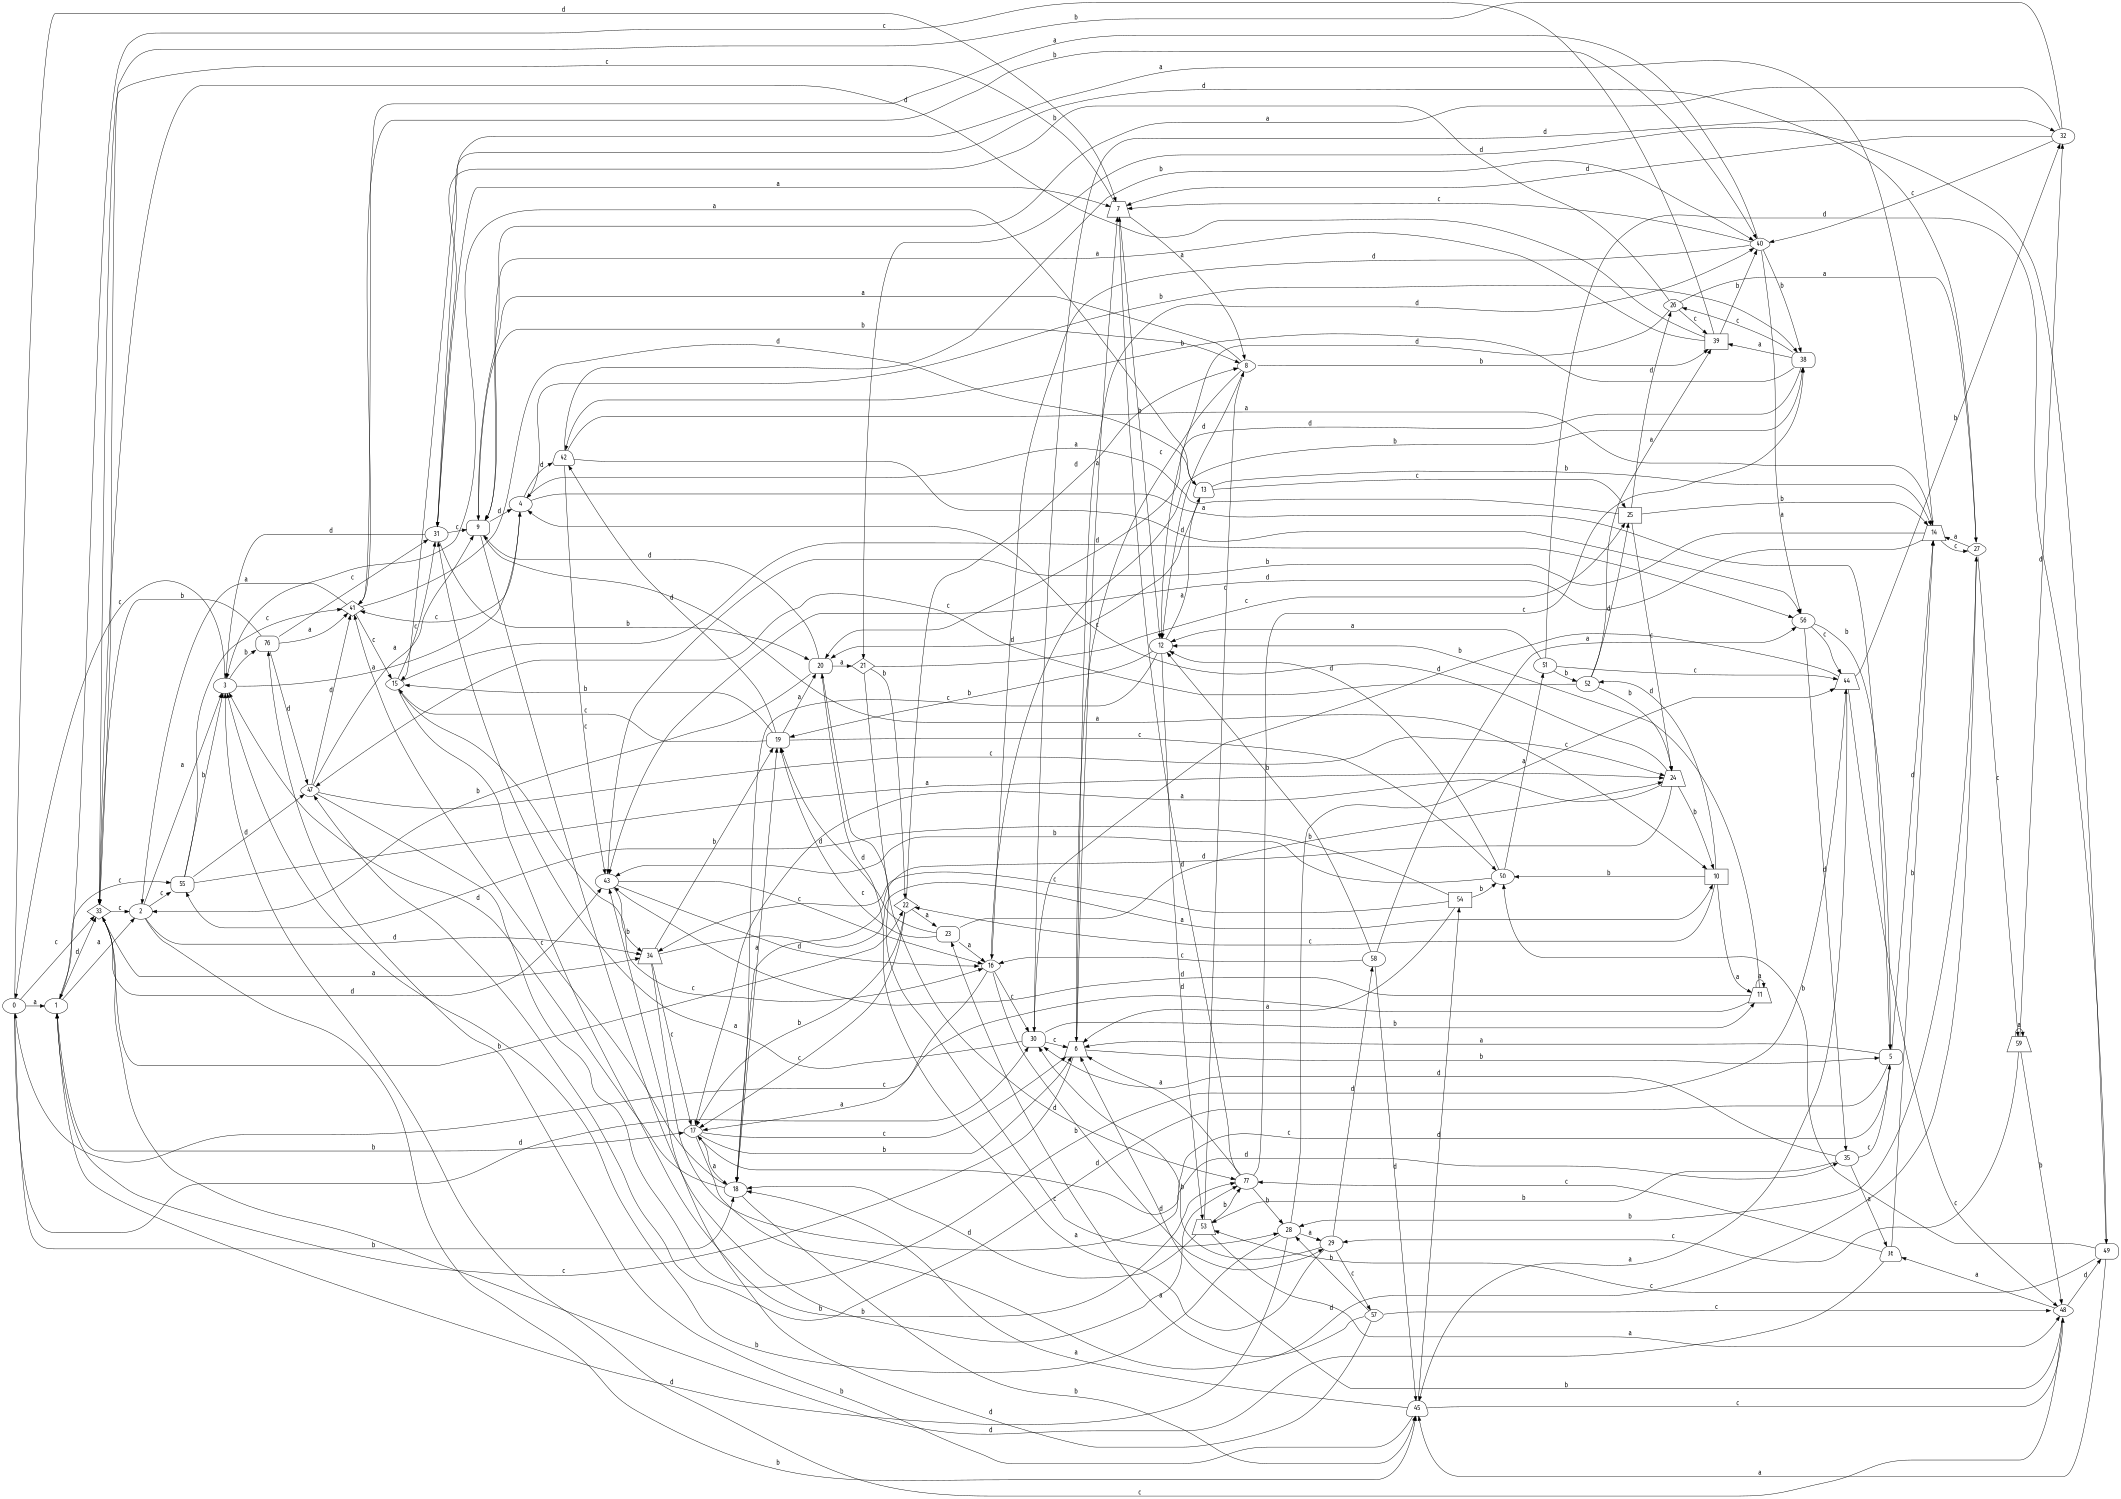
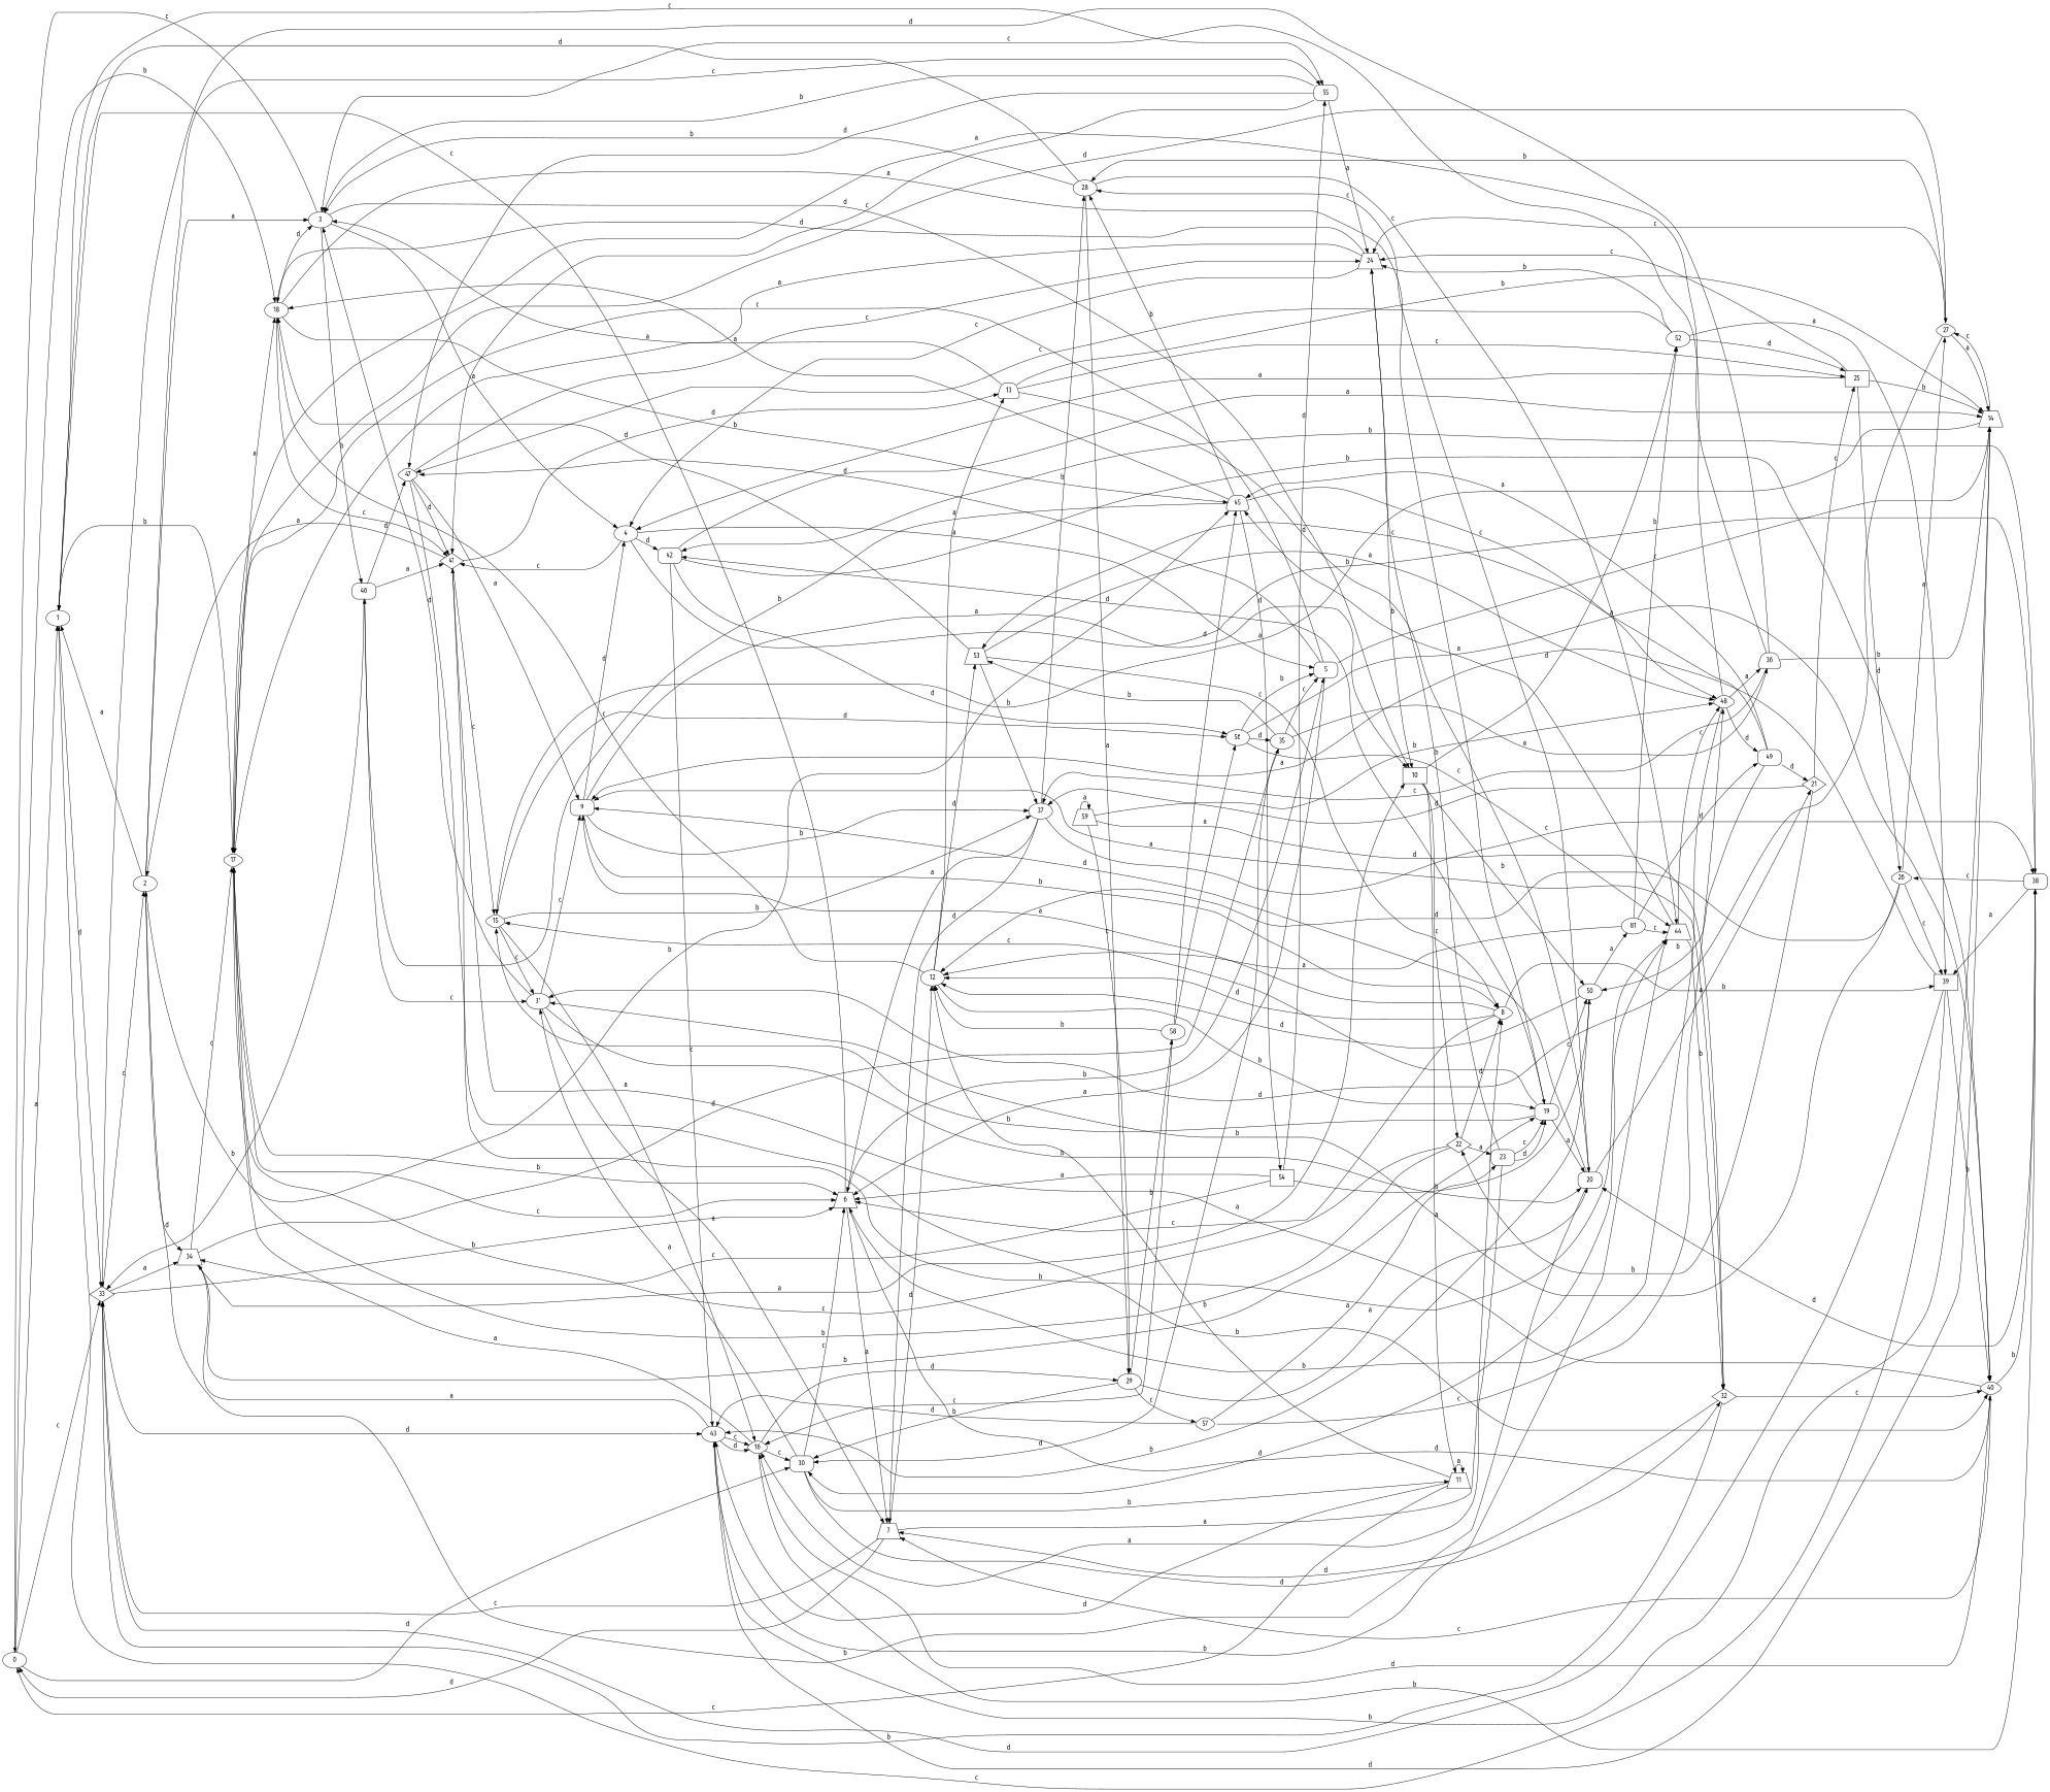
  digraph {
    fontname="Fira Sans"
    rankdir=LR
    node [color=black fillcolor=white fontname="Fira Sans" shape=ellipse style="rounded,filled"]
    edge [fontname="Fira Sans"]
    n1 [label=0 style=filled]
    n2 [label=1 style=filled]
    n3 [label=18 style=filled]
    n4 [label=30 shape=box]
    n5 [label=33 shape=diamond style=filled]
    n6 [label=2]
    n7 [label=17 shape=diamond]
    n8 [label=55 shape=box]
    n9 [label=3]
    n10 [label=45 shape=trapezium]
    n11 [label=41 shape=diamond style=filled]
    n12 [label=19 shape=box]
    n13 [label=6 shape=trapezium style=filled]
    n14 [label=11 shape=trapezium style=filled]
    n15 [label=31 style=filled]
-   n16 [label=32 style=filled]
+   n16 [label=32 shape=diamond style=filled]
    n17 [label=34 shape=trapezium style=filled]
    n18 [label=22 shape=diamond style=filled]
    n19 [label=43]
    n20 [label=27 shape=diamond]
    n21 [label=47 shape=diamond]
    n22 [label=24 shape=trapezium style=filled]
    n23 [label=4]
    n24 [label=10 shape=box style=filled]
-   n25 [label=76 shape=box]
+   n25 [label=46 shape=box]
    n26 [label=35 style=filled]
    n27 [label=48 shape=diamond]
    n28 [label=54 shape=box style=filled]
    n29 [label=5 shape=box]
    n30 [label=38 shape=box]
-   n31 [label=42 shape=trapezium]
+   n31 [label=42 shape=box]
    n32 [label=50 style=filled]
    n33 [label=52 style=filled]
    n34 [label=14 shape=trapezium style=filled]
    n35 [label=39 shape=box style=filled]
    n36 [label=20 shape=box]
    n37 [label=26 shape=diamond]
    n38 [label=40 shape=diamond]
    n39 [label=13 shape=trapezium]
    n40 [label=15 shape=diamond]
    n41 [label=56 style=filled]
    n42 [label=7 shape=trapezium style=filled]
    n43 [label=9 shape=box]
    n44 [label=44 shape=trapezium style=filled]
    n45 [label=8 shape=diamond]
    n46 [label=12 style=filled]
    n47 [label=16 shape=diamond]
    n48 [label=53 shape=trapezium style=filled]
-   n49 [label=77 style=filled]
+   n49 [label=37 style=filled]
    n50 [label=28 style=filled]
    n51 [label=23 shape=box]
-   n52 [label=51]
+   n52 [label=81]
    n53 [label=25 shape=box style=filled]
    n54 [label=21 shape=diamond style=filled]
    n55 [label=59 shape=trapezium style=filled]
    n56 [label=29]
    n57 [label=57 shape=diamond]
    n58 [label=58]
    n59 [label=36 shape=trapezium]
    n60 [label=49 shape=box]
    n1 -> n2 [label=a]
    n1 -> n3 [label=b]
    n1 -> n4 [label=d]
    n1 -> n5 [label=c]
    n2 -> n5 [label=d]
-   n2 -> n6 [label=a]
+   n6 -> n2 [label=a]
    n2 -> n7 [label=b]
    n2 -> n8 [label=c]
    n3 -> n9 [label=d]
    n3 -> n10 [label=b]
    n3 -> n11 [label=c]
    n3 -> n12 [label=a]
    n4 -> n13 [label=c]
    n4 -> n14 [label=b]
    n4 -> n15 [label=a]
    n4 -> n16 [label=d]
    n5 -> n6 [label=c]
    n5 -> n17 [label=a]
-   n5 -> n18 [label=b]
+   n5 -> n13 [label=b]
    n5 -> n19 [label=d]
    n6 -> n8 [label=c]
    n6 -> n9 [label=a]
    n6 -> n10 [label=b]
    n6 -> n17 [label=d]
    n7 -> n3 [label=a]
    n7 -> n13 [label=b]
    n7 -> n13 [label=c]
    n7 -> n20 [label=d]
    n8 -> n9 [label=b]
    n8 -> n11 [label=c]
    n8 -> n21 [label=d]
    n8 -> n22 [label=a]
    n9 -> n1 [label=c]
    n9 -> n23 [label=a]
+   n9 -> n24 [label=d]
    n9 -> n25 [label=b]
    n10 -> n3 [label=a]
    n10 -> n25 [label=b]
    n10 -> n27 [label=c]
    n10 -> n28 [label=d]
    n11 -> n6 [label=a]
    n11 -> n38 [label=b]
    n11 -> n39 [label=d]
    n11 -> n40 [label=c]
    n12 -> n31 [label=d]
    n12 -> n32 [label=c]
    n12 -> n36 [label=a]
    n12 -> n40 [label=b]
    n12 -> n40 [label=c]
    n13 -> n2 [label=c]
    n13 -> n29 [label=b]
    n13 -> n38 [label=d]
    n13 -> n42 [label=a]
    n14 -> n1 [label=c]
    n14 -> n14 [label=a]
    n14 -> n19 [label=d]
    n14 -> n46 [label=b]
    n15 -> n9 [label=d]
    n15 -> n36 [label=b]
    n15 -> n42 [label=a]
    n15 -> n43 [label=c]
    n16 -> n5 [label=b]
    n16 -> n38 [label=c]
    n16 -> n42 [label=d]
    n16 -> n43 [label=a]
    n17 -> n7 [label=c]
    n17 -> n12 [label=b]
    n17 -> n24 [label=a]
    n17 -> n26 [label=d]
    n18 -> n7 [label=b]
    n18 -> n7 [label=c]
    n18 -> n45 [label=d]
    n18 -> n51 [label=a]
-   n19 -> n17 [label=b]
+   n19 -> n17 [label=a]
+   n19 -> n44 [label=b]
    n19 -> n47 [label=c]
    n19 -> n47 [label=d]
    n20 -> n15 [label=d]
    n20 -> n34 [label=a]
    n20 -> n50 [label=b]
-   n20 -> n55 [label=c]
+   n20 -> n22 [label=c]
    n21 -> n11 [label=d]
    n21 -> n22 [label=c]
    n21 -> n43 [label=a]
    n21 -> n44 [label=b]
    n22 -> n3 [label=d]
    n22 -> n7 [label=a]
    n22 -> n23 [label=c]
    n22 -> n24 [label=b]
    n23 -> n11 [label=c]
    n23 -> n29 [label=a]
    n23 -> n30 [label=b]
    n23 -> n31 [label=d]
    n24 -> n14 [label=a]
    n24 -> n18 [label=c]
    n24 -> n32 [label=b]
    n24 -> n33 [label=d]
    n25 -> n5 [label=b]
    n25 -> n11 [label=a]
    n25 -> n15 [label=c]
    n25 -> n21 [label=d]
    n26 -> n4 [label=d]
    n26 -> n29 [label=c]
    n26 -> n48 [label=b]
    n26 -> n59 [label=a]
    n27 -> n9 [label=c]
    n27 -> n13 [label=b]
    n27 -> n59 [label=a]
    n27 -> n60 [label=d]
    n28 -> n8 [label=d]
    n28 -> n13 [label=a]
    n28 -> n17 [label=c]
    n28 -> n32 [label=b]
    n29 -> n7 [label=c]
    n29 -> n13 [label=a]
    n29 -> n21 [label=d]
-   n29 -> n34 [label=d]
+   n29 -> n34 [label=c]
    n30 -> n31 [label=b]
    n30 -> n35 [label=a]
    n30 -> n36 [label=d]
    n30 -> n37 [label=c]
    n31 -> n19 [label=c]
    n31 -> n34 [label=a]
    n31 -> n38 [label=b]
    n31 -> n41 [label=d]
    n32 -> n19 [label=b]
    n32 -> n46 [label=d]
    n32 -> n52 [label=a]
    n33 -> n21 [label=c]
    n33 -> n22 [label=b]
    n33 -> n35 [label=a]
    n33 -> n53 [label=d]
    n34 -> n19 [label=b]
    n34 -> n19 [label=d]
    n34 -> n20 [label=c]
    n34 -> n40 [label=a]
    n35 -> n2 [label=c]
    n35 -> n5 [label=d]
    n35 -> n38 [label=b]
    n35 -> n43 [label=a]
    n36 -> n6 [label=b]
    n36 -> n43 [label=d]
    n36 -> n50 [label=c]
    n36 -> n54 [label=a]
    n37 -> n15 [label=b]
    n37 -> n20 [label=a]
    n37 -> n35 [label=c]
    n37 -> n46 [label=d]
    n38 -> n11 [label=a]
    n38 -> n30 [label=b]
    n38 -> n42 [label=c]
    n38 -> n47 [label=d]
    n39 -> n9 [label=a]
    n39 -> n34 [label=b]
    n39 -> n36 [label=d]
    n39 -> n53 [label=c]
    n40 -> n15 [label=c]
    n40 -> n41 [label=d]
-   n40 -> n47 [label=c]
+   n40 -> n47 [label=a]
    n40 -> n49 [label=b]
    n41 -> n26 [label=d]
    n41 -> n29 [label=b]
-   n38 -> n41 [label=a]
+   n41 -> n38 [label=a]
    n41 -> n44 [label=c]
-   n1 -> n42 [label=d]
+   n42 -> n1 [label=d]
    n42 -> n5 [label=c]
    n42 -> n45 [label=a]
-   n42 -> n46 [label=b]
+   n42 -> n46 [label=d]
    n43 -> n23 [label=d]
    n43 -> n24 [label=a]
    n43 -> n45 [label=b]
    n43 -> n49 [label=b]
    n44 -> n4 [label=d]
    n44 -> n10 [label=a]
    n44 -> n16 [label=b]
    n44 -> n27 [label=c]
    n45 -> n13 [label=c]
    n45 -> n35 [label=b]
    n45 -> n43 [label=a]
    n45 -> n46 [label=d]
    n46 -> n3 [label=c]
    n46 -> n12 [label=b]
    n46 -> n39 [label=a]
    n46 -> n48 [label=d]
    n47 -> n4 [label=c]
    n47 -> n7 [label=a]
    n47 -> n30 [label=b]
    n47 -> n56 [label=d]
    n48 -> n3 [label=d]
    n48 -> n27 [label=a]
    n48 -> n45 [label=c]
    n48 -> n49 [label=b]
    n49 -> n13 [label=a]
    n49 -> n30 [label=c]
    n49 -> n42 [label=d]
    n49 -> n50 [label=b]
    n50 -> n2 [label=d]
    n50 -> n9 [label=b]
    n50 -> n44 [label=c]
    n50 -> n56 [label=a]
    n51 -> n12 [label=c]
    n51 -> n12 [label=d]
    n51 -> n22 [label=b]
    n51 -> n47 [label=a]
    n52 -> n33 [label=b]
    n52 -> n44 [label=c]
    n52 -> n46 [label=a]
    n52 -> n60 [label=d]
    n53 -> n22 [label=c]
    n53 -> n23 [label=a]
    n53 -> n34 [label=b]
    n53 -> n37 [label=d]
    n54 -> n18 [label=b]
    n54 -> n49 [label=d]
    n54 -> n53 [label=c]
    n55 -> n16 [label=d]
    n55 -> n27 [label=b]
    n55 -> n55 [label=a]
    n55 -> n56 [label=c]
    n56 -> n4 [label=b]
    n56 -> n36 [label=a]
    n56 -> n57 [label=c]
-   n56 -> n58 [label=d]
+   n56 -> n58 [label=b]
    n57 -> n19 [label=d]
    n57 -> n27 [label=c]
-   n57 -> n50 [label=b]
+   n10 -> n50 [label=b]
    n57 -> n51 [label=a]
    n58 -> n10 [label=d]
    n58 -> n41 [label=a]
    n58 -> n46 [label=b]
    n58 -> n47 [label=c]
    n59 -> n5 [label=d]
+   n59 -> n7 [label=a]
    n59 -> n34 [label=b]
    n59 -> n49 [label=c]
    n60 -> n10 [label=a]
    n60 -> n32 [label=b]
    n60 -> n48 [label=c]
    n60 -> n54 [label=d]
  }
